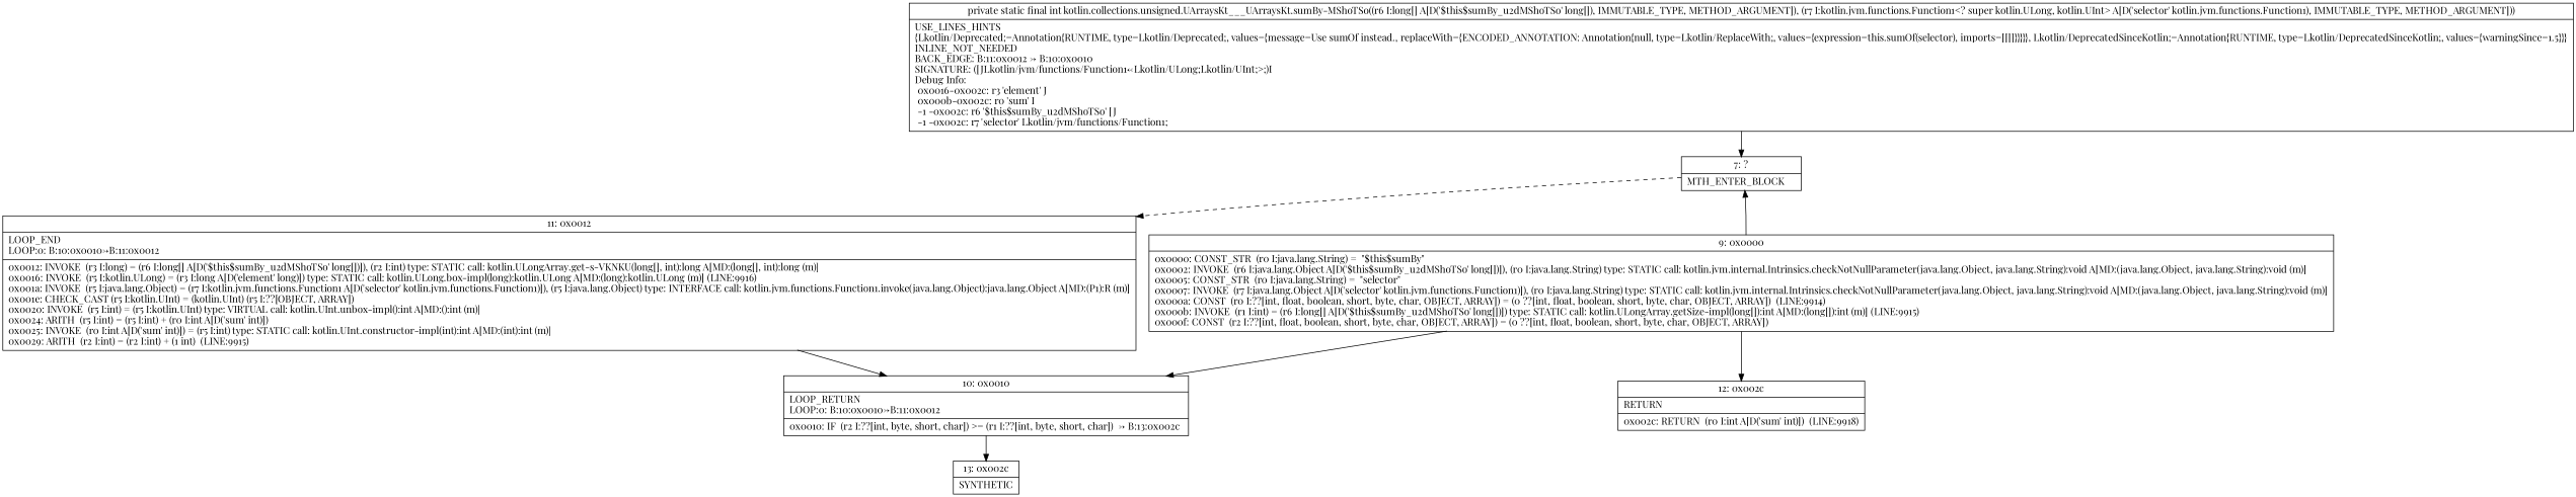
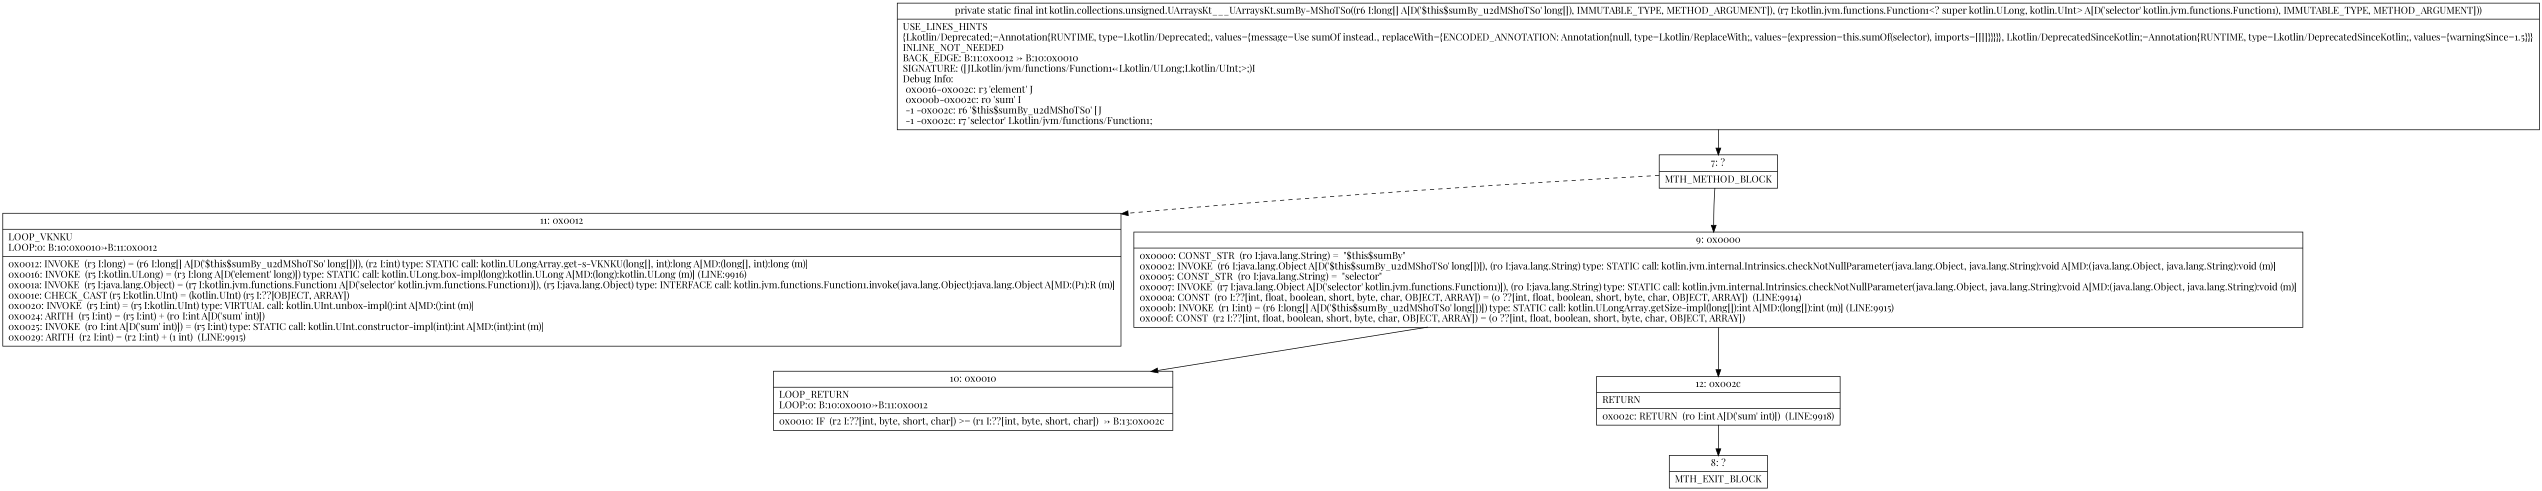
  digraph {
    fontname="Playfair Display"
    node [fontname="Playfair Display" shape=record]
    edge [fontname="Playfair Display"]
-   n1 [label="{7\:\ ?|MTH_ENTER_BLOCK\l}"]
+   n1 [label="{7\:\ ?|MTH_METHOD_BLOCK\l}"]
    n2 [label="{9\:\ 0x0000|0x0000: CONST_STR  (r0 I:java.lang.String) =  \"$this$sumBy\" \l0x0002: INVOKE  (r6 I:java.lang.Object A[D('$this$sumBy_u2dMShoTSo' long[])]), (r0 I:java.lang.String) type: STATIC call: kotlin.jvm.internal.Intrinsics.checkNotNullParameter(java.lang.Object, java.lang.String):void A[MD:(java.lang.Object, java.lang.String):void (m)]\l0x0005: CONST_STR  (r0 I:java.lang.String) =  \"selector\" \l0x0007: INVOKE  (r7 I:java.lang.Object A[D('selector' kotlin.jvm.functions.Function1)]), (r0 I:java.lang.String) type: STATIC call: kotlin.jvm.internal.Intrinsics.checkNotNullParameter(java.lang.Object, java.lang.String):void A[MD:(java.lang.Object, java.lang.String):void (m)]\l0x000a: CONST  (r0 I:??[int, float, boolean, short, byte, char, OBJECT, ARRAY]) = (0 ??[int, float, boolean, short, byte, char, OBJECT, ARRAY])  (LINE:9914)\l0x000b: INVOKE  (r1 I:int) = (r6 I:long[] A[D('$this$sumBy_u2dMShoTSo' long[])]) type: STATIC call: kotlin.ULongArray.getSize\-impl(long[]):int A[MD:(long[]):int (m)] (LINE:9915)\l0x000f: CONST  (r2 I:??[int, float, boolean, short, byte, char, OBJECT, ARRAY]) = (0 ??[int, float, boolean, short, byte, char, OBJECT, ARRAY]) \l}"]
-   n3 [label="{11\:\ 0x0012|LOOP_END\lLOOP:0: B:10:0x0010\-\>B:11:0x0012\l|0x0012: INVOKE  (r3 I:long) = (r6 I:long[] A[D('$this$sumBy_u2dMShoTSo' long[])]), (r2 I:int) type: STATIC call: kotlin.ULongArray.get\-s\-VKNKU(long[], int):long A[MD:(long[], int):long (m)]\l0x0016: INVOKE  (r5 I:kotlin.ULong) = (r3 I:long A[D('element' long)]) type: STATIC call: kotlin.ULong.box\-impl(long):kotlin.ULong A[MD:(long):kotlin.ULong (m)] (LINE:9916)\l0x001a: INVOKE  (r5 I:java.lang.Object) = (r7 I:kotlin.jvm.functions.Function1 A[D('selector' kotlin.jvm.functions.Function1)]), (r5 I:java.lang.Object) type: INTERFACE call: kotlin.jvm.functions.Function1.invoke(java.lang.Object):java.lang.Object A[MD:(P1):R (m)]\l0x001e: CHECK_CAST (r5 I:kotlin.UInt) = (kotlin.UInt) (r5 I:??[OBJECT, ARRAY]) \l0x0020: INVOKE  (r5 I:int) = (r5 I:kotlin.UInt) type: VIRTUAL call: kotlin.UInt.unbox\-impl():int A[MD:():int (m)]\l0x0024: ARITH  (r5 I:int) = (r5 I:int) + (r0 I:int A[D('sum' int)]) \l0x0025: INVOKE  (r0 I:int A[D('sum' int)]) = (r5 I:int) type: STATIC call: kotlin.UInt.constructor\-impl(int):int A[MD:(int):int (m)]\l0x0029: ARITH  (r2 I:int) = (r2 I:int) + (1 int)  (LINE:9915)\l}"]
+   n3 [label="{11\:\ 0x0012|LOOP_VKNKU\lLOOP:0: B:10:0x0010\-\>B:11:0x0012\l|0x0012: INVOKE  (r3 I:long) = (r6 I:long[] A[D('$this$sumBy_u2dMShoTSo' long[])]), (r2 I:int) type: STATIC call: kotlin.ULongArray.get\-s\-VKNKU(long[], int):long A[MD:(long[], int):long (m)]\l0x0016: INVOKE  (r5 I:kotlin.ULong) = (r3 I:long A[D('element' long)]) type: STATIC call: kotlin.ULong.box\-impl(long):kotlin.ULong A[MD:(long):kotlin.ULong (m)] (LINE:9916)\l0x001a: INVOKE  (r5 I:java.lang.Object) = (r7 I:kotlin.jvm.functions.Function1 A[D('selector' kotlin.jvm.functions.Function1)]), (r5 I:java.lang.Object) type: INTERFACE call: kotlin.jvm.functions.Function1.invoke(java.lang.Object):java.lang.Object A[MD:(P1):R (m)]\l0x001e: CHECK_CAST (r5 I:kotlin.UInt) = (kotlin.UInt) (r5 I:??[OBJECT, ARRAY]) \l0x0020: INVOKE  (r5 I:int) = (r5 I:kotlin.UInt) type: VIRTUAL call: kotlin.UInt.unbox\-impl():int A[MD:():int (m)]\l0x0024: ARITH  (r5 I:int) = (r5 I:int) + (r0 I:int A[D('sum' int)]) \l0x0025: INVOKE  (r0 I:int A[D('sum' int)]) = (r5 I:int) type: STATIC call: kotlin.UInt.constructor\-impl(int):int A[MD:(int):int (m)]\l0x0029: ARITH  (r2 I:int) = (r2 I:int) + (1 int)  (LINE:9915)\l}"]
    n4 [label="{10\:\ 0x0010|LOOP_RETURN\lLOOP:0: B:10:0x0010\-\>B:11:0x0012\l|0x0010: IF  (r2 I:??[int, byte, short, char]) \>= (r1 I:??[int, byte, short, char])  \-\> B:13:0x002c \l}"]
    n5 [label="{12\:\ 0x002c|RETURN\l|0x002c: RETURN  (r0 I:int A[D('sum' int)])  (LINE:9918)\l}"]
-   n6 [label="{13\:\ 0x002c|SYNTHETIC\l}"]
+   n7 [label="{8\:\ ?|MTH_EXIT_BLOCK\l}"]
    n8 [label="{private static final int kotlin.collections.unsigned.UArraysKt___UArraysKt.sumBy\-MShoTSo((r6 I:long[] A[D('$this$sumBy_u2dMShoTSo' long[]), IMMUTABLE_TYPE, METHOD_ARGUMENT]), (r7 I:kotlin.jvm.functions.Function1\<? super kotlin.ULong, kotlin.UInt\> A[D('selector' kotlin.jvm.functions.Function1), IMMUTABLE_TYPE, METHOD_ARGUMENT]))  | USE_LINES_HINTS\l\{Lkotlin\/Deprecated;=Annotation\{RUNTIME, type=Lkotlin\/Deprecated;, values=\{message=Use sumOf instead., replaceWith=\{ENCODED_ANNOTATION: Annotation\{null, type=Lkotlin\/ReplaceWith;, values=\{expression=this.sumOf(selector), imports=[[]]\}\}\}\}\}, Lkotlin\/DeprecatedSinceKotlin;=Annotation\{RUNTIME, type=Lkotlin\/DeprecatedSinceKotlin;, values=\{warningSince=1.5\}\}\}\lINLINE_NOT_NEEDED\lBACK_EDGE: B:11:0x0012 \-\> B:10:0x0010\lSIGNATURE: ([JLkotlin\/jvm\/functions\/Function1\<\-Lkotlin\/ULong;Lkotlin\/UInt;\>;)I\lDebug Info:\l  0x0016\-0x002c: r3 'element' J\l  0x000b\-0x002c: r0 'sum' I\l  \-1 \-0x002c: r6 '$this$sumBy_u2dMShoTSo' [J\l  \-1 \-0x002c: r7 'selector' Lkotlin\/jvm\/functions\/Function1;\l}"]
-   n2 -> n1
+   n1 -> n2
    n1 -> n3 [style=dashed]
    n2 -> n4
    n2 -> n5
-   n3 -> n4
-   n4 -> n6
+   n5 -> n7
    n8 -> n1
  }
